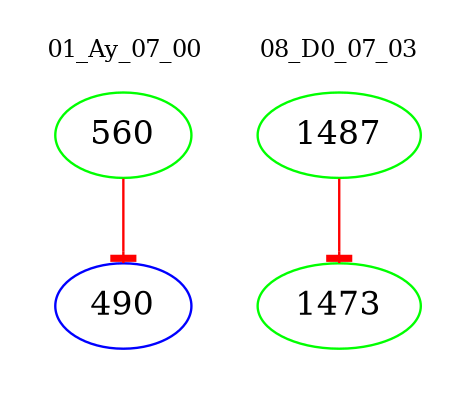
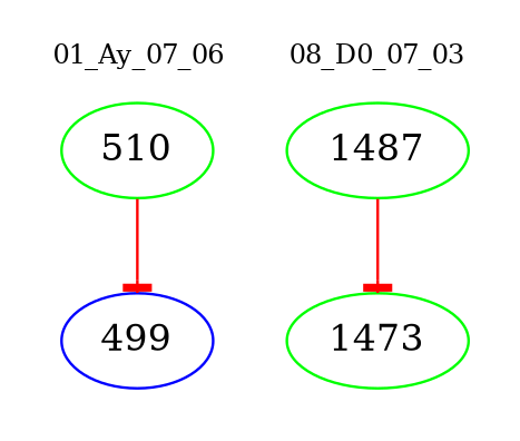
  digraph {
    node [color=green]
    edge [arrowhead=tee color=red style=solid]
-   n1 [label=560]
-   n2 [color=blue label=490]
+   n1 [label=510]
+   n2 [color=blue label=499]
    n3 [label=1487]
    n4 [label=1473]
    subgraph cluster_1 {
      color=white
      fontsize=10
-     label="01_Ay_07_00"
+     label="01_Ay_07_06"
      n1
      n2
    }
    subgraph cluster_2 {
      color=white
      fontsize=10
      label="08_D0_07_03"
      n3
      n4
    }
    n1 -> n2
    n3 -> n4
  }
